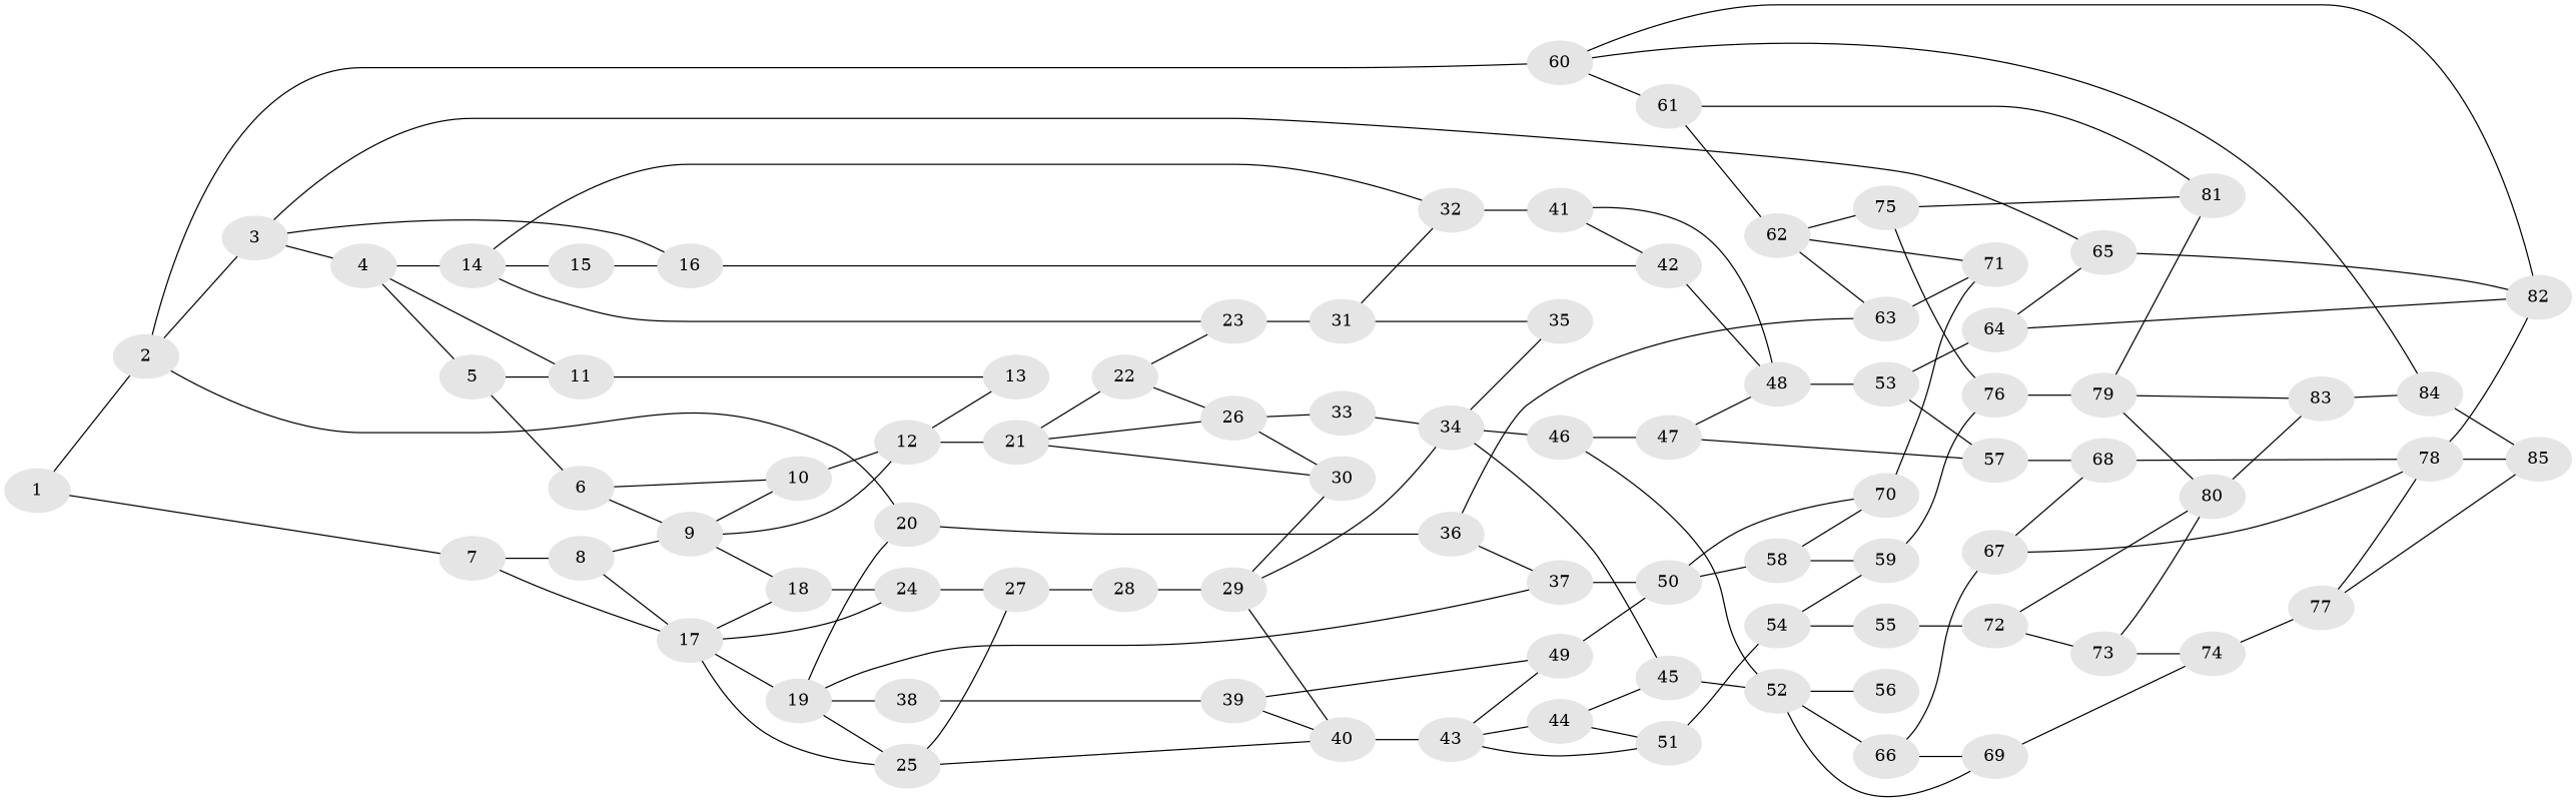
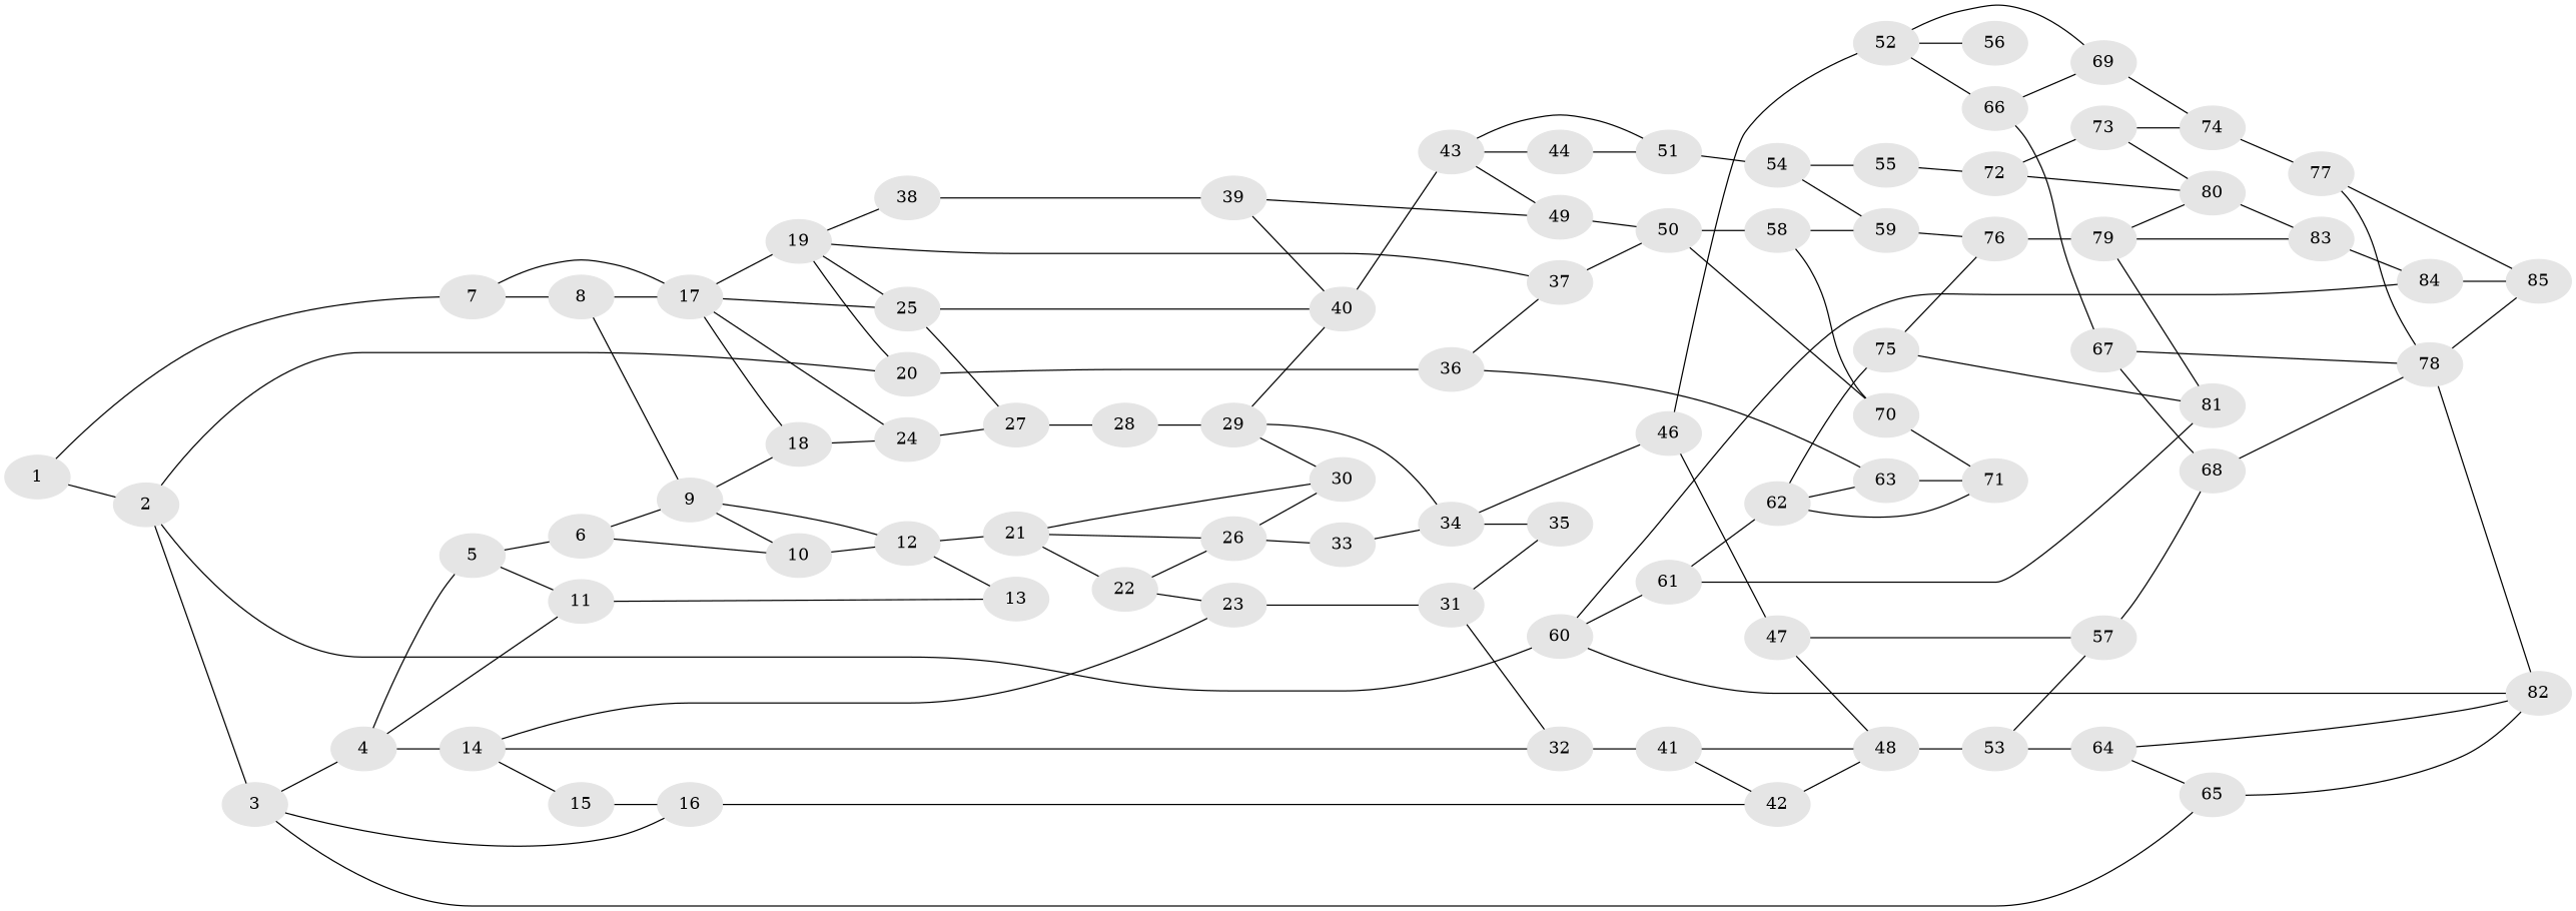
  graph {
    rankdir=LR
    node [color=gray90 style=filled]
    edge [weight=1.0]
    1
    2
    7
    3
    20
    60
    8
    17
    4
    16
    65
    36
    61
    82
    84
    5
    11
    14
    42
    6
    13
    15
    23
    32
    9
    10
    12
    18
    19
    24
    25
    21
    22
    26
    30
    31
    41
    48
    37
    38
    27
    40
    50
    39
    63
    33
    35
    28
    43
    34
    29
-   45
    46
    52
    47
    71
    58
    70
    49
    44
    51
    53
    54
    56
    66
    69
    57
    68
    64
    59
    55
    67
    74
    72
    76
    73
    80
    78
    79
    62
    81
    85
    75
    77
    83
    1 -- 2
    1 -- 7
    2 -- 3
    2 -- 20
    2 -- 60
    7 -- 8
    7 -- 17
    3 -- 4
    3 -- 16
    3 -- 65
    20 -- 36
    60 -- 61
    60 -- 82
    60 -- 84
    8 -- 17
    8 -- 9
    17 -- 18
    17 -- 19
    17 -- 24
    17 -- 25
    4 -- 5
    4 -- 11
    4 -- 14 [weight=2.0]
    16 -- 42
    65 -- 82
    36 -- 37
    36 -- 63
    61 -- 62
    61 -- 81
    84 -- 85
    5 -- 11
    5 -- 6
    11 -- 13
    14 -- 15 [weight=2.0]
    14 -- 23
    14 -- 32
    42 -- 48
    6 -- 9
    6 -- 10 [weight=2.0]
    15 -- 16
    23 -- 31
    32 -- 41
    9 -- 10
    9 -- 12
    9 -- 18
    10 -- 12
    12 -- 13 [weight=2.0]
    12 -- 21 [weight=2.0]
    18 -- 24
    19 -- 20
    19 -- 25
    19 -- 37
    19 -- 38 [weight=2.0]
    24 -- 27
    25 -- 27
    25 -- 40
    21 -- 22
    21 -- 26 [weight=2.0]
    21 -- 30
    22 -- 23
    22 -- 26
    26 -- 30
    26 -- 33 [weight=2.0]
    31 -- 32
    31 -- 35
    41 -- 42
    41 -- 48
    48 -- 53 [weight=3.0]
    37 -- 50
    38 -- 39
    27 -- 28
    40 -- 43 [weight=2.0]
    50 -- 58
    50 -- 70
    39 -- 40
    39 -- 49
    63 -- 71
    33 -- 34
    28 -- 29
    43 -- 49 [weight=2.0]
    43 -- 44
    43 -- 51
    34 -- 35 [weight=2.0]
-   34 -- 45
    34 -- 46
    29 -- 30
    29 -- 40
    29 -- 34
-   45 -- 52
    46 -- 52
    46 -- 47
    52 -- 56 [weight=2.0]
    52 -- 66
    52 -- 69
    47 -- 48
    47 -- 57
    58 -- 70
    58 -- 59
    70 -- 71
    49 -- 50 [weight=2.0]
-   44 -- 45
    44 -- 51
    51 -- 54
    53 -- 57
    53 -- 64 [weight=2.0]
    54 -- 59
    54 -- 55
    66 -- 69
    66 -- 67
    69 -- 74
    57 -- 68
    68 -- 78
    64 -- 65 [weight=2.0]
    64 -- 82
    59 -- 76
    55 -- 72
    67 -- 68
    67 -- 78
    74 -- 77
    72 -- 73
    72 -- 80
    76 -- 79
    73 -- 74
    73 -- 80
    80 -- 83
    78 -- 82 [weight=2.0]
    78 -- 85
    79 -- 80 [weight=3.0]
    79 -- 81
    79 -- 83
    62 -- 63
    62 -- 71
    62 -- 75
    75 -- 76
    75 -- 81
    77 -- 78
    77 -- 85
    83 -- 84
  }
